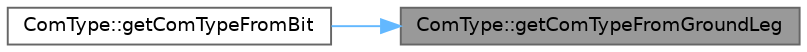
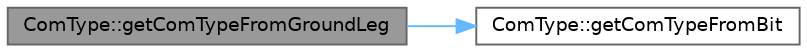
  digraph {
    rankdir=LR
    node [fontname=Helvetica fontsize=10 shape=box style=filled]
    n1 [color=gray40 fillcolor=grey60 fontcolor=black height=0.2 label="ComType::getComTypeFromGroundLeg" width=0.4]
    n2 [color=grey40 fillcolor=white height=0.2 label="ComType::getComTypeFromBit" width=0.4]
-   n2 -> n1 [color=steelblue1 fontname=Helvetica fontsize=10 labelfontname=Helvetica labelfontsize=10 style=solid]
+   n1 -> n2 [color=steelblue1 fontname=Helvetica fontsize=10 labelfontname=Helvetica labelfontsize=10 style=solid]
  }
